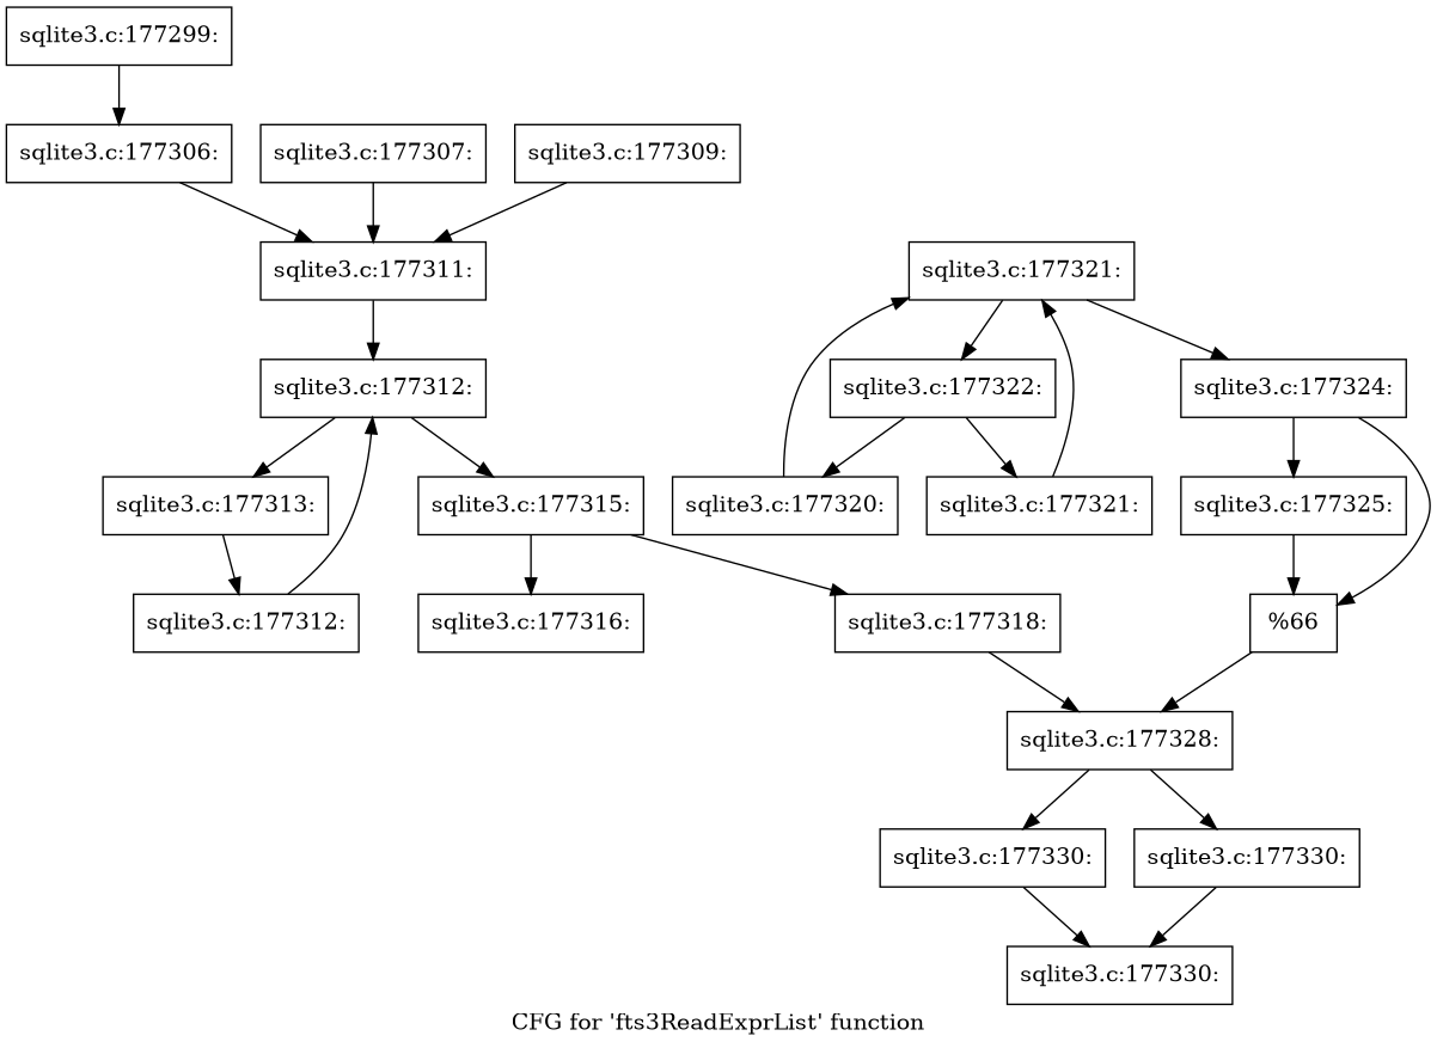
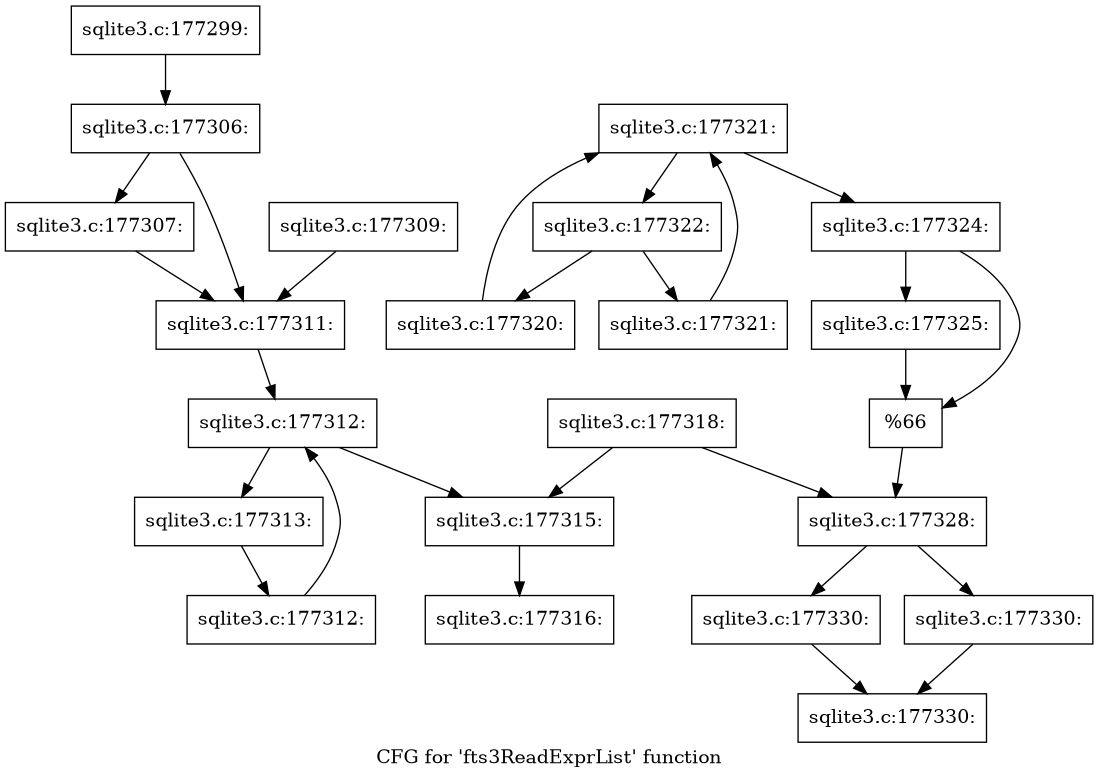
  digraph {
    label="CFG for 'fts3ReadExprList' function"
    node [shape=record]
    n1 [label="{sqlite3.c:177299:}"]
    n2 [label="{sqlite3.c:177306:}"]
    n3 [label="{sqlite3.c:177307:}"]
    n4 [label="{sqlite3.c:177311:}"]
    n5 [label="{sqlite3.c:177320:}"]
    n6 [label="{sqlite3.c:177321:}"]
    n7 [label="{sqlite3.c:177309:}"]
    n8 [label="{sqlite3.c:177322:}"]
    n9 [label="{sqlite3.c:177324:}"]
    n10 [label="{sqlite3.c:177312:}"]
    n11 [label="{sqlite3.c:177313:}"]
    n12 [label="{sqlite3.c:177315:}"]
    n13 [label="{sqlite3.c:177312:}"]
    n14 [label="{sqlite3.c:177316:}"]
    n15 [label="{sqlite3.c:177318:}"]
    n16 [label="{sqlite3.c:177328:}"]
    n17 [label="{sqlite3.c:177330:}"]
    n18 [label="{sqlite3.c:177330:}"]
    n19 [label="{sqlite3.c:177330:}"]
    n20 [label="{sqlite3.c:177321:}"]
    n21 [label="{sqlite3.c:177325:}"]
    n22 [label="{%66}"]
    n1 -> n2
+   n2 -> n3
    n2 -> n4
    n3 -> n4
    n4 -> n10
    n5 -> n6
    n6 -> n8
    n6 -> n9
    n7 -> n4
    n8 -> n5
    n8 -> n20
    n9 -> n21
    n9 -> n22
    n10 -> n11
    n10 -> n12
    n11 -> n13
    n12 -> n14
-   n12 -> n15
+   n15 -> n12
    n13 -> n10
    n15 -> n16
    n16 -> n17
    n16 -> n18
    n17 -> n19
    n18 -> n19
    n20 -> n6
    n21 -> n22
    n22 -> n16
  }
